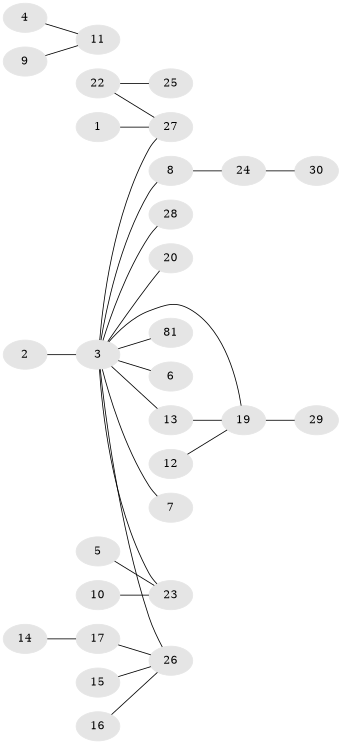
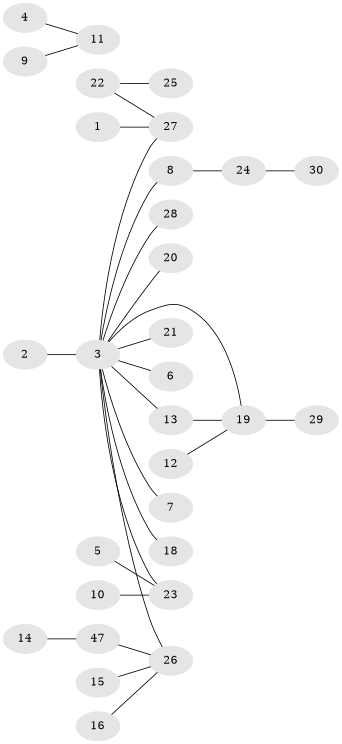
  graph {
    rankdir=LR
    node [color=gray90 style=filled]
    edge [weight=1.0]
    1
    27
    2
    3
    6
    7
    8
+   18
    19
    20
-   21 [label=81]
+   21
    23
    26
    28
    13
    24
    29
    4
    11
    5
    30
    9
    10
    12
    14
-   17
+   17 [label=47]
    15
    16
    22
    25
    1 -- 27
    2 -- 3
    3 -- 27
    3 -- 6
    3 -- 7
    3 -- 8
+   3 -- 18
    3 -- 19
    3 -- 20
    3 -- 21
    3 -- 23
    3 -- 26
    3 -- 28
    3 -- 13
    8 -- 24
    19 -- 29
    13 -- 19
    24 -- 30
    4 -- 11
    5 -- 23
    9 -- 11
    10 -- 23
    12 -- 19
    14 -- 17
    17 -- 26
    15 -- 26
    16 -- 26
    22 -- 27
    22 -- 25
  }
